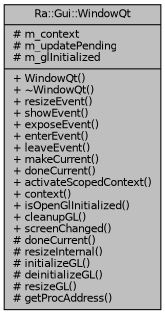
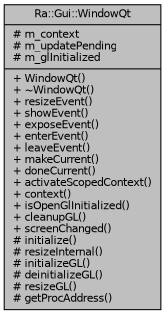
  digraph {
-   n1 [color=black fillcolor=grey75 fontcolor=black fontname=Helvetica fontsize=10 height=0.2 label="{Ra::Gui::WindowQt\n|# m_context\l# m_updatePending\l# m_glInitialized\l|+ WindowQt()\l+ ~WindowQt()\l+ resizeEvent()\l+ showEvent()\l+ exposeEvent()\l+ enterEvent()\l+ leaveEvent()\l+ makeCurrent()\l+ doneCurrent()\l+ activateScopedContext()\l+ context()\l+ isOpenGlInitialized()\l+ cleanupGL()\l+ screenChanged()\l# doneCurrent()\l# resizeInternal()\l# initializeGL()\l# deinitializeGL()\l# resizeGL()\l# getProcAddress()\l}" shape=record style=filled width=0.4]
+   n1 [color=black fillcolor=grey75 fontcolor=black fontname=Helvetica fontsize=10 height=0.2 label="{Ra::Gui::WindowQt\n|# m_context\l# m_updatePending\l# m_glInitialized\l|+ WindowQt()\l+ ~WindowQt()\l+ resizeEvent()\l+ showEvent()\l+ exposeEvent()\l+ enterEvent()\l+ leaveEvent()\l+ makeCurrent()\l+ doneCurrent()\l+ activateScopedContext()\l+ context()\l+ isOpenGlInitialized()\l+ cleanupGL()\l+ screenChanged()\l# initialize()\l# resizeInternal()\l# initializeGL()\l# deinitializeGL()\l# resizeGL()\l# getProcAddress()\l}" shape=record style=filled width=0.4]
  }
